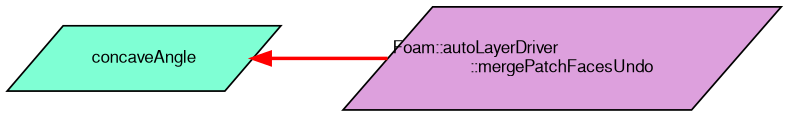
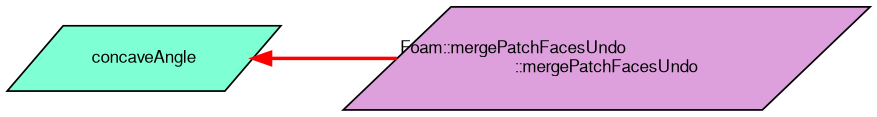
  digraph {
    rankdir=LR
    node [color=black fontname=FreeSans fontsize=10 shape=parallelogram style=filled]
    n1 [fillcolor=aquamarine fontcolor=black height=0.2 label=concaveAngle width=0.4]
-   n2 [height=0.2 label="Foam::autoLayerDriver\l::mergePatchFacesUndo" width=0.4 fillcolor=plum]
+   n2 [height=0.2 label="Foam::mergePatchFacesUndo\l::mergePatchFacesUndo" width=0.4 fillcolor=plum]
    n1 -> n2 [color=red dir=back fontname=FreeSans fontsize=10 labelfontname=FreeSans labelfontsize=10 style=bold]
  }
